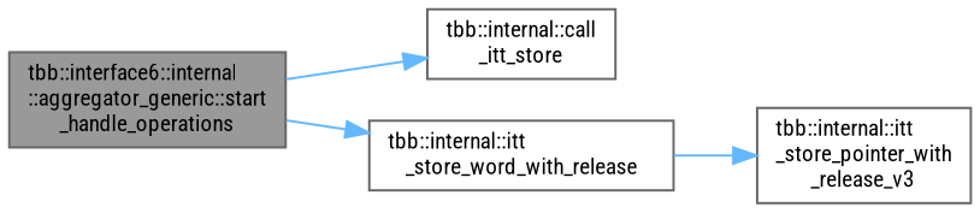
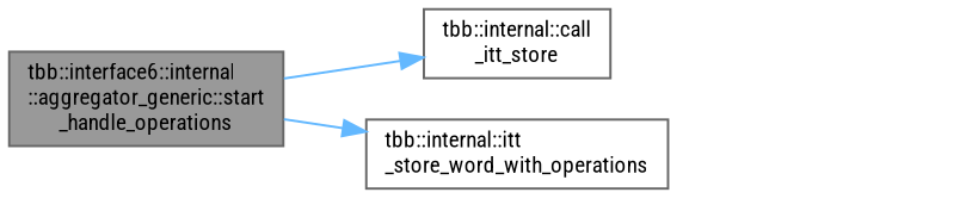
  digraph {
    fontname="Roboto Condensed"
    rankdir=LR
    node [color=grey40 fillcolor=white fontname="Roboto Condensed" fontsize=10 shape=box style=filled]
    edge [color=steelblue1 fontname="Roboto Condensed" fontsize=10 labelfontname=Helvetica labelfontsize=10 style=solid]
    n1 [color=gray40 fillcolor=grey60 fontcolor=black height=0.2 label="tbb::interface6::internal\l::aggregator_generic::start\l_handle_operations" width=0.4]
    n2 [height=0.2 label="tbb::internal::call\l_itt_store" width=0.4]
-   n3 [height=0.2 label="tbb::internal::itt\l_store_word_with_release" width=0.4]
-   n4 [height=0.2 label="tbb::internal::itt\l_store_pointer_with\l_release_v3" width=0.4]
+   n3 [height=0.2 label="tbb::internal::itt\l_store_word_with_operations" width=0.4]
    n1 -> n2
    n1 -> n3
-   n3 -> n4
  }
